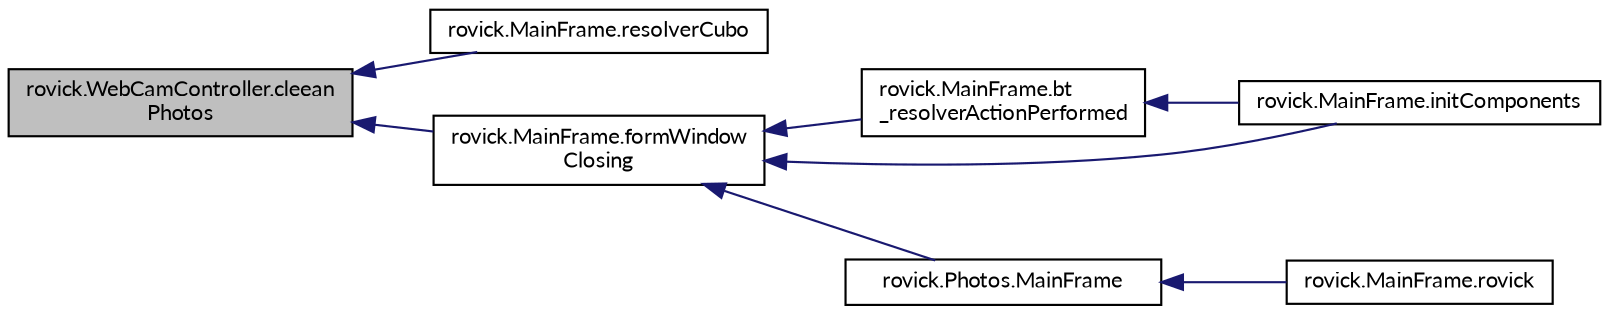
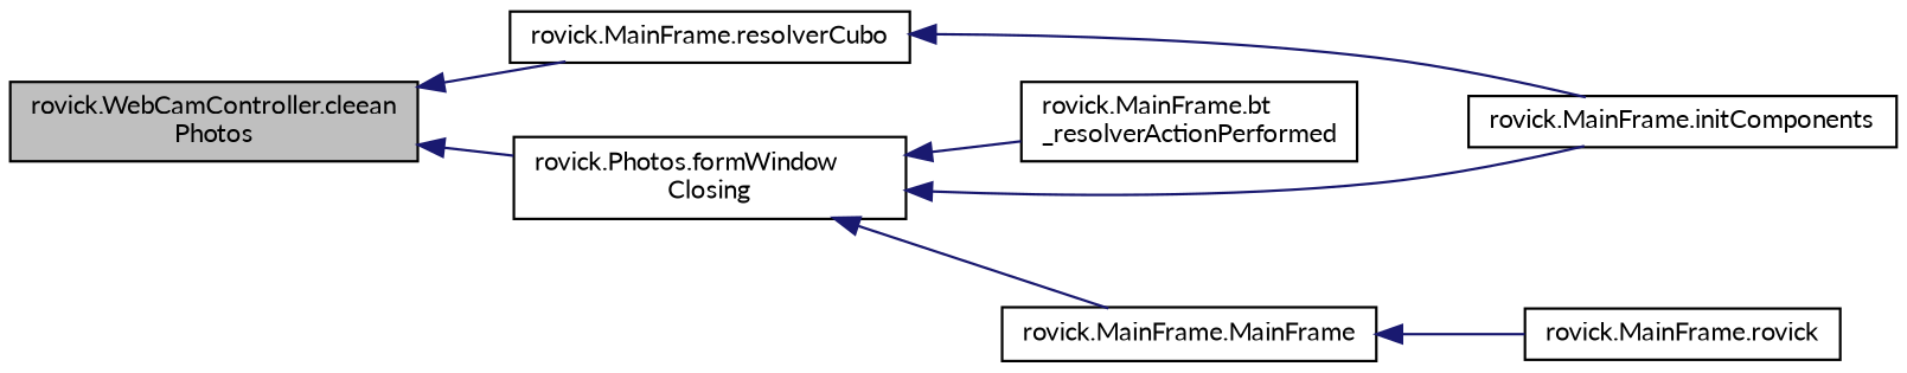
  digraph {
    fontname=Lato
    rankdir=LR
    node [color=black fillcolor=white fontname=Lato fontsize=10 shape=record style=filled]
    edge [color=midnightblue dir=back fontname=Lato fontsize=10 labelfontname=Helvetica labelfontsize=10 style=solid]
    n1 [fillcolor=grey75 fontcolor=black height=0.2 label="rovick.WebCamController.cleean\lPhotos" width=0.4]
    n2 [height=0.2 label="rovick.MainFrame.resolverCubo" width=0.4]
-   n3 [height=0.2 label="rovick.MainFrame.formWindow\lClosing" width=0.4]
+   n3 [height=0.2 label="rovick.Photos.formWindow\lClosing" width=0.4]
    n4 [height=0.2 label="rovick.MainFrame.bt\l_resolverActionPerformed" width=0.4]
    n5 [height=0.2 label="rovick.MainFrame.initComponents" width=0.4]
-   n6 [height=0.2 label="rovick.Photos.MainFrame" width=0.4]
+   n6 [height=0.2 label="rovick.MainFrame.MainFrame" width=0.4]
    n7 [height=0.2 label="rovick.MainFrame.rovick" width=0.4]
    n1 -> n2
    n1 -> n3
    n3 -> n4
    n3 -> n5
    n3 -> n6
-   n4 -> n5
+   n2 -> n5
    n6 -> n7
  }
